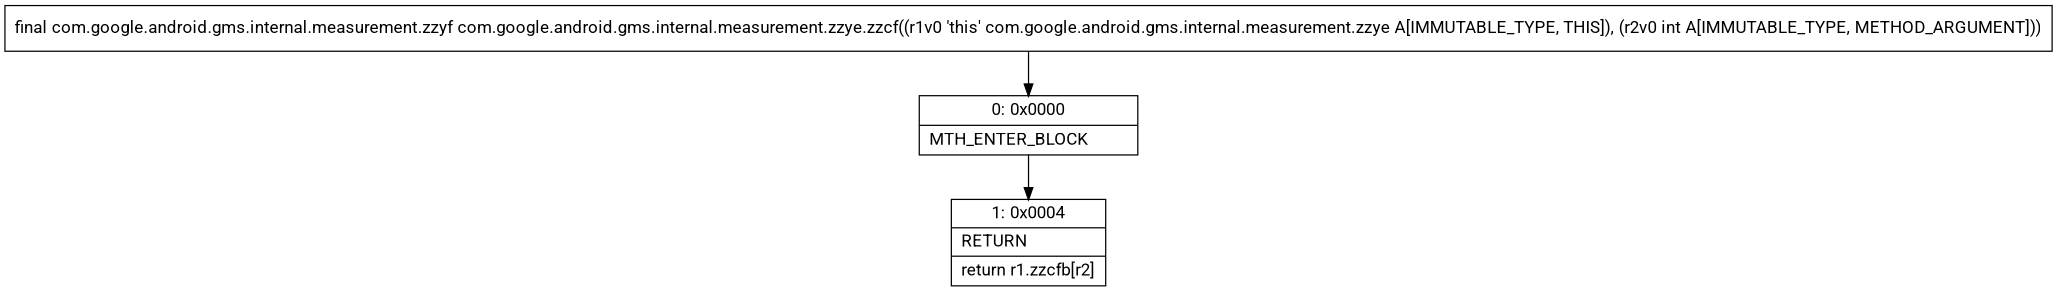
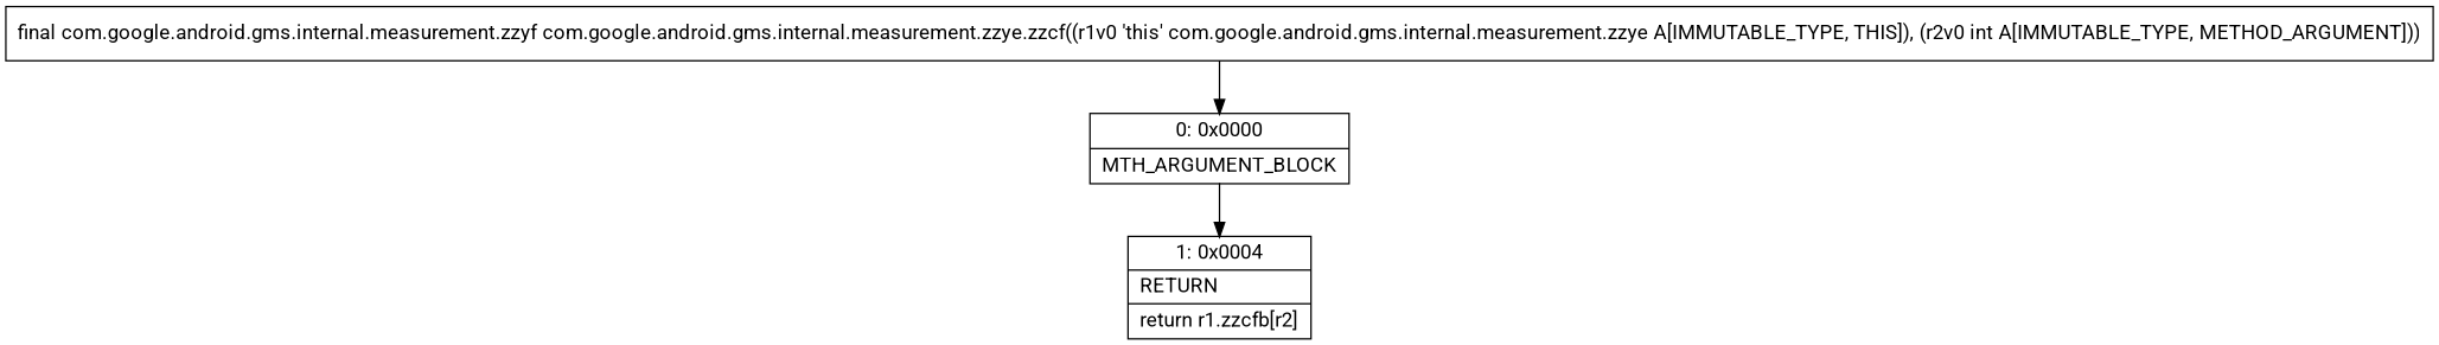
  digraph {
    fontname=Roboto
    node [shape=record fontname=Roboto]
    edge [fontname=Roboto]
-   n1 [label="{0\:\ 0x0000|MTH_ENTER_BLOCK\l}"]
+   n1 [label="{0\:\ 0x0000|MTH_ARGUMENT_BLOCK\l}"]
    n2 [label="{1\:\ 0x0004|RETURN\l|return r1.zzcfb[r2]\l}"]
    n3 [label="{final com.google.android.gms.internal.measurement.zzyf com.google.android.gms.internal.measurement.zzye.zzcf((r1v0 'this' com.google.android.gms.internal.measurement.zzye A[IMMUTABLE_TYPE, THIS]), (r2v0 int A[IMMUTABLE_TYPE, METHOD_ARGUMENT])) }"]
    n1 -> n2
    n3 -> n1
  }
